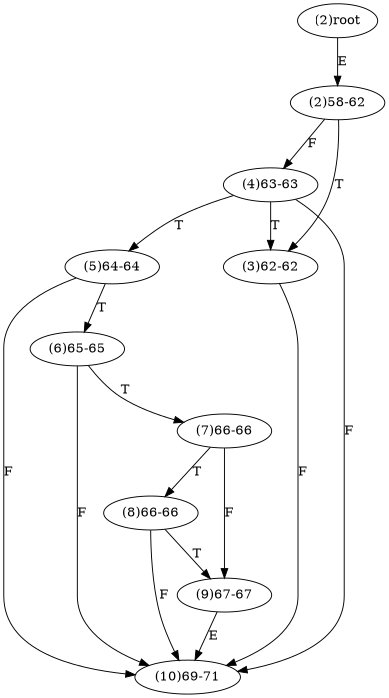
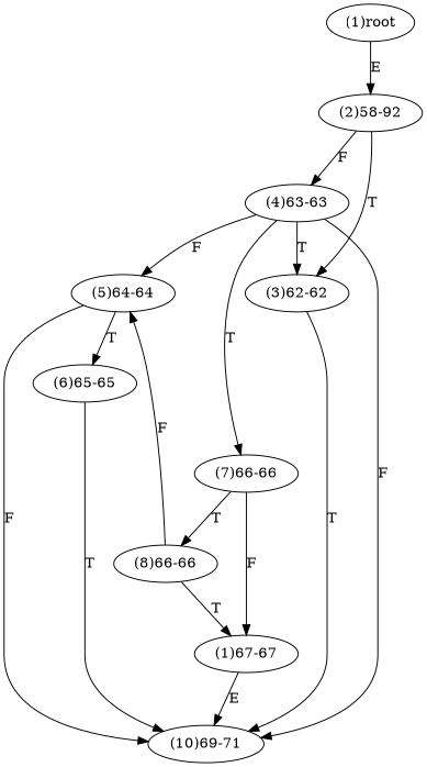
  digraph {
-   n1 [label="(2)root"]
-   n2 [label="(2)58-62"]
+   n1 [label="(1)root"]
+   n2 [label="(2)58-92"]
    n3 [label="(3)62-62"]
    n4 [label="(4)63-63"]
    n5 [label="(10)69-71"]
    n6 [label="(5)64-64"]
    n7 [label="(6)65-65"]
    n8 [label="(7)66-66"]
    n9 [label="(8)66-66"]
-   n10 [label="(9)67-67"]
+   n10 [label="(1)67-67"]
    n1 -> n2 [label=E]
    n2 -> n3 [label=T]
    n2 -> n4 [label=F]
-   n3 -> n5 [label=F]
+   n3 -> n5 [label=T]
    n4 -> n3 [label=T]
    n4 -> n5 [label=F]
-   n4 -> n6 [label=T]
+   n4 -> n6 [label=F]
    n6 -> n5 [label=F]
    n6 -> n7 [label=T]
-   n7 -> n5 [label=F]
-   n7 -> n8 [label=T]
+   n7 -> n5 [label=T]
+   n4 -> n8 [label=T]
    n8 -> n9 [label=T]
    n8 -> n10 [label=F]
-   n9 -> n5 [label=F]
+   n9 -> n6 [label=F]
    n9 -> n10 [label=T]
    n10 -> n5 [label=E]
  }
